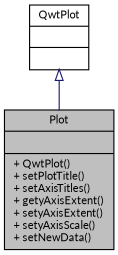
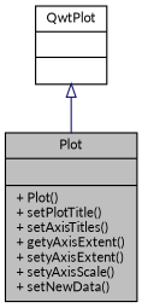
  digraph {
    fontname=Lato
    node [color=black fontname=Lato fontsize=10 shape=record]
-   n1 [fillcolor=grey75 fontcolor=black height=0.2 label="{Plot\n||+ QwtPlot()\l+ setPlotTitle()\l+ setAxisTitles()\l+ getyAxisExtent()\l+ setyAxisExtent()\l+ setyAxisScale()\l+ setNewData()\l}" style=filled width=0.4]
+   n1 [fillcolor=grey75 fontcolor=black height=0.2 label="{Plot\n||+ Plot()\l+ setPlotTitle()\l+ setAxisTitles()\l+ getyAxisExtent()\l+ setyAxisExtent()\l+ setyAxisScale()\l+ setNewData()\l}" style=filled width=0.4]
    n2 [height=0.2 label="{QwtPlot\n||}" width=0.4]
    n2 -> n1 [arrowtail=onormal color=midnightblue dir=back fontname=Lato fontsize=10 labelfontname=Helvetica labelfontsize=10 style=solid]
  }
